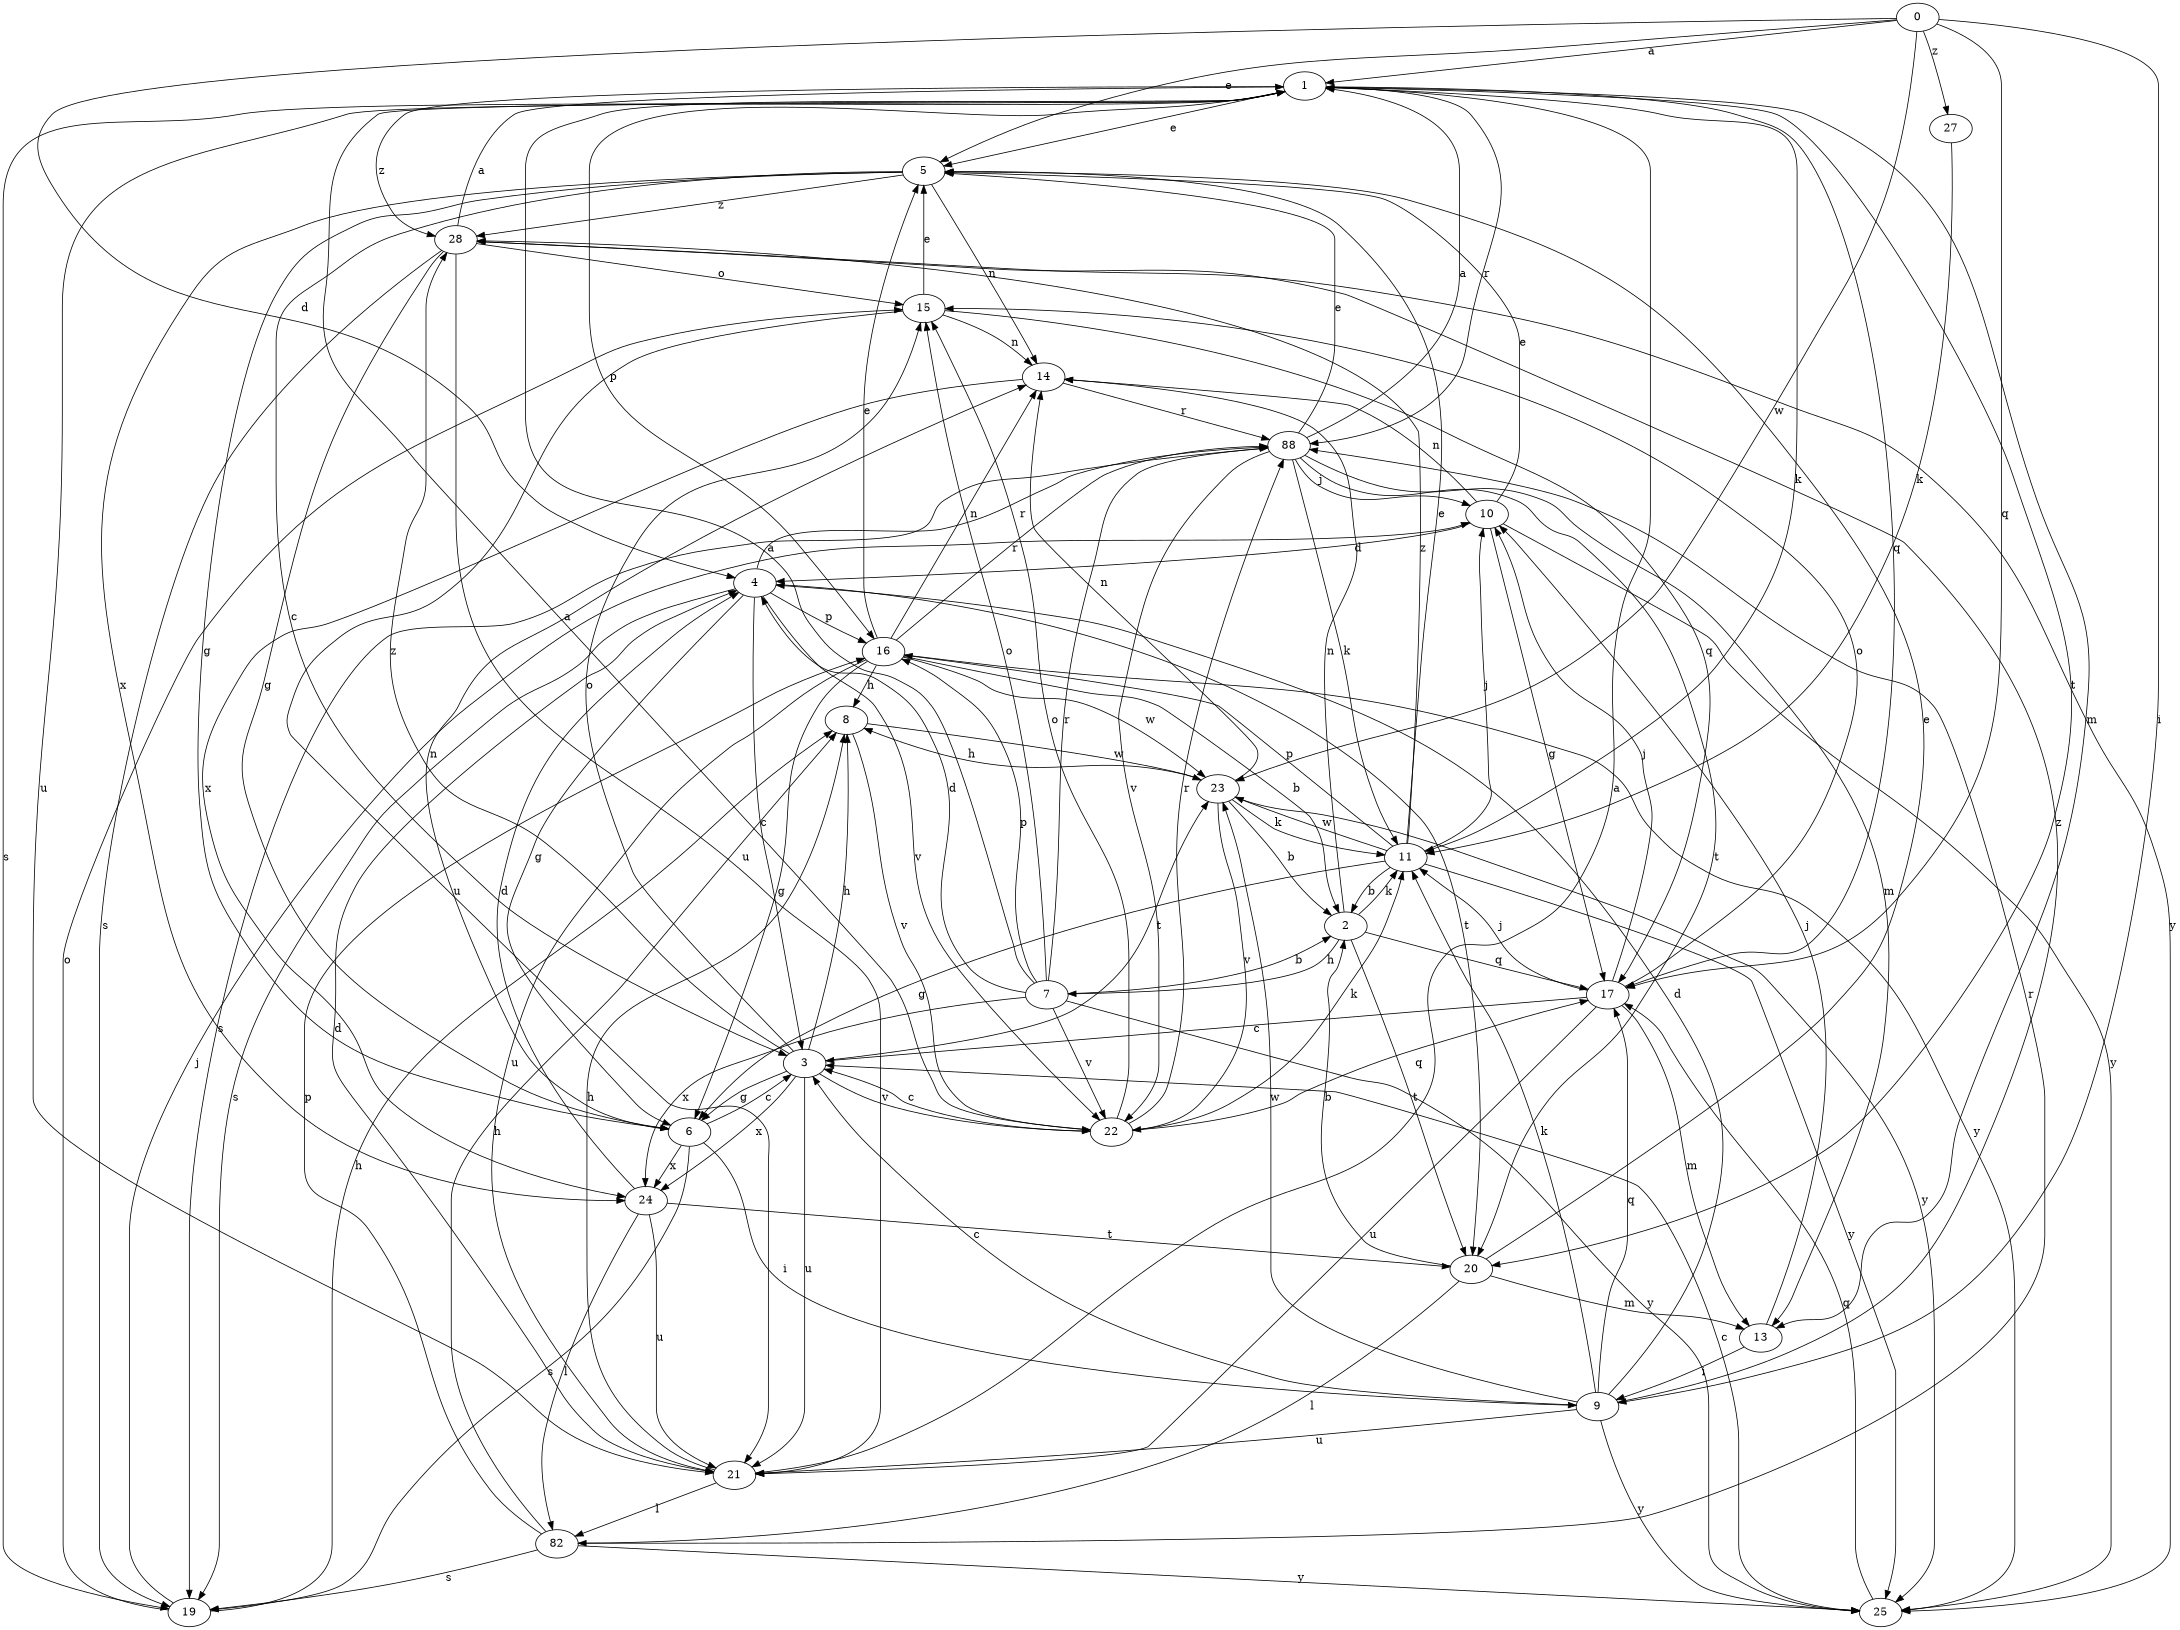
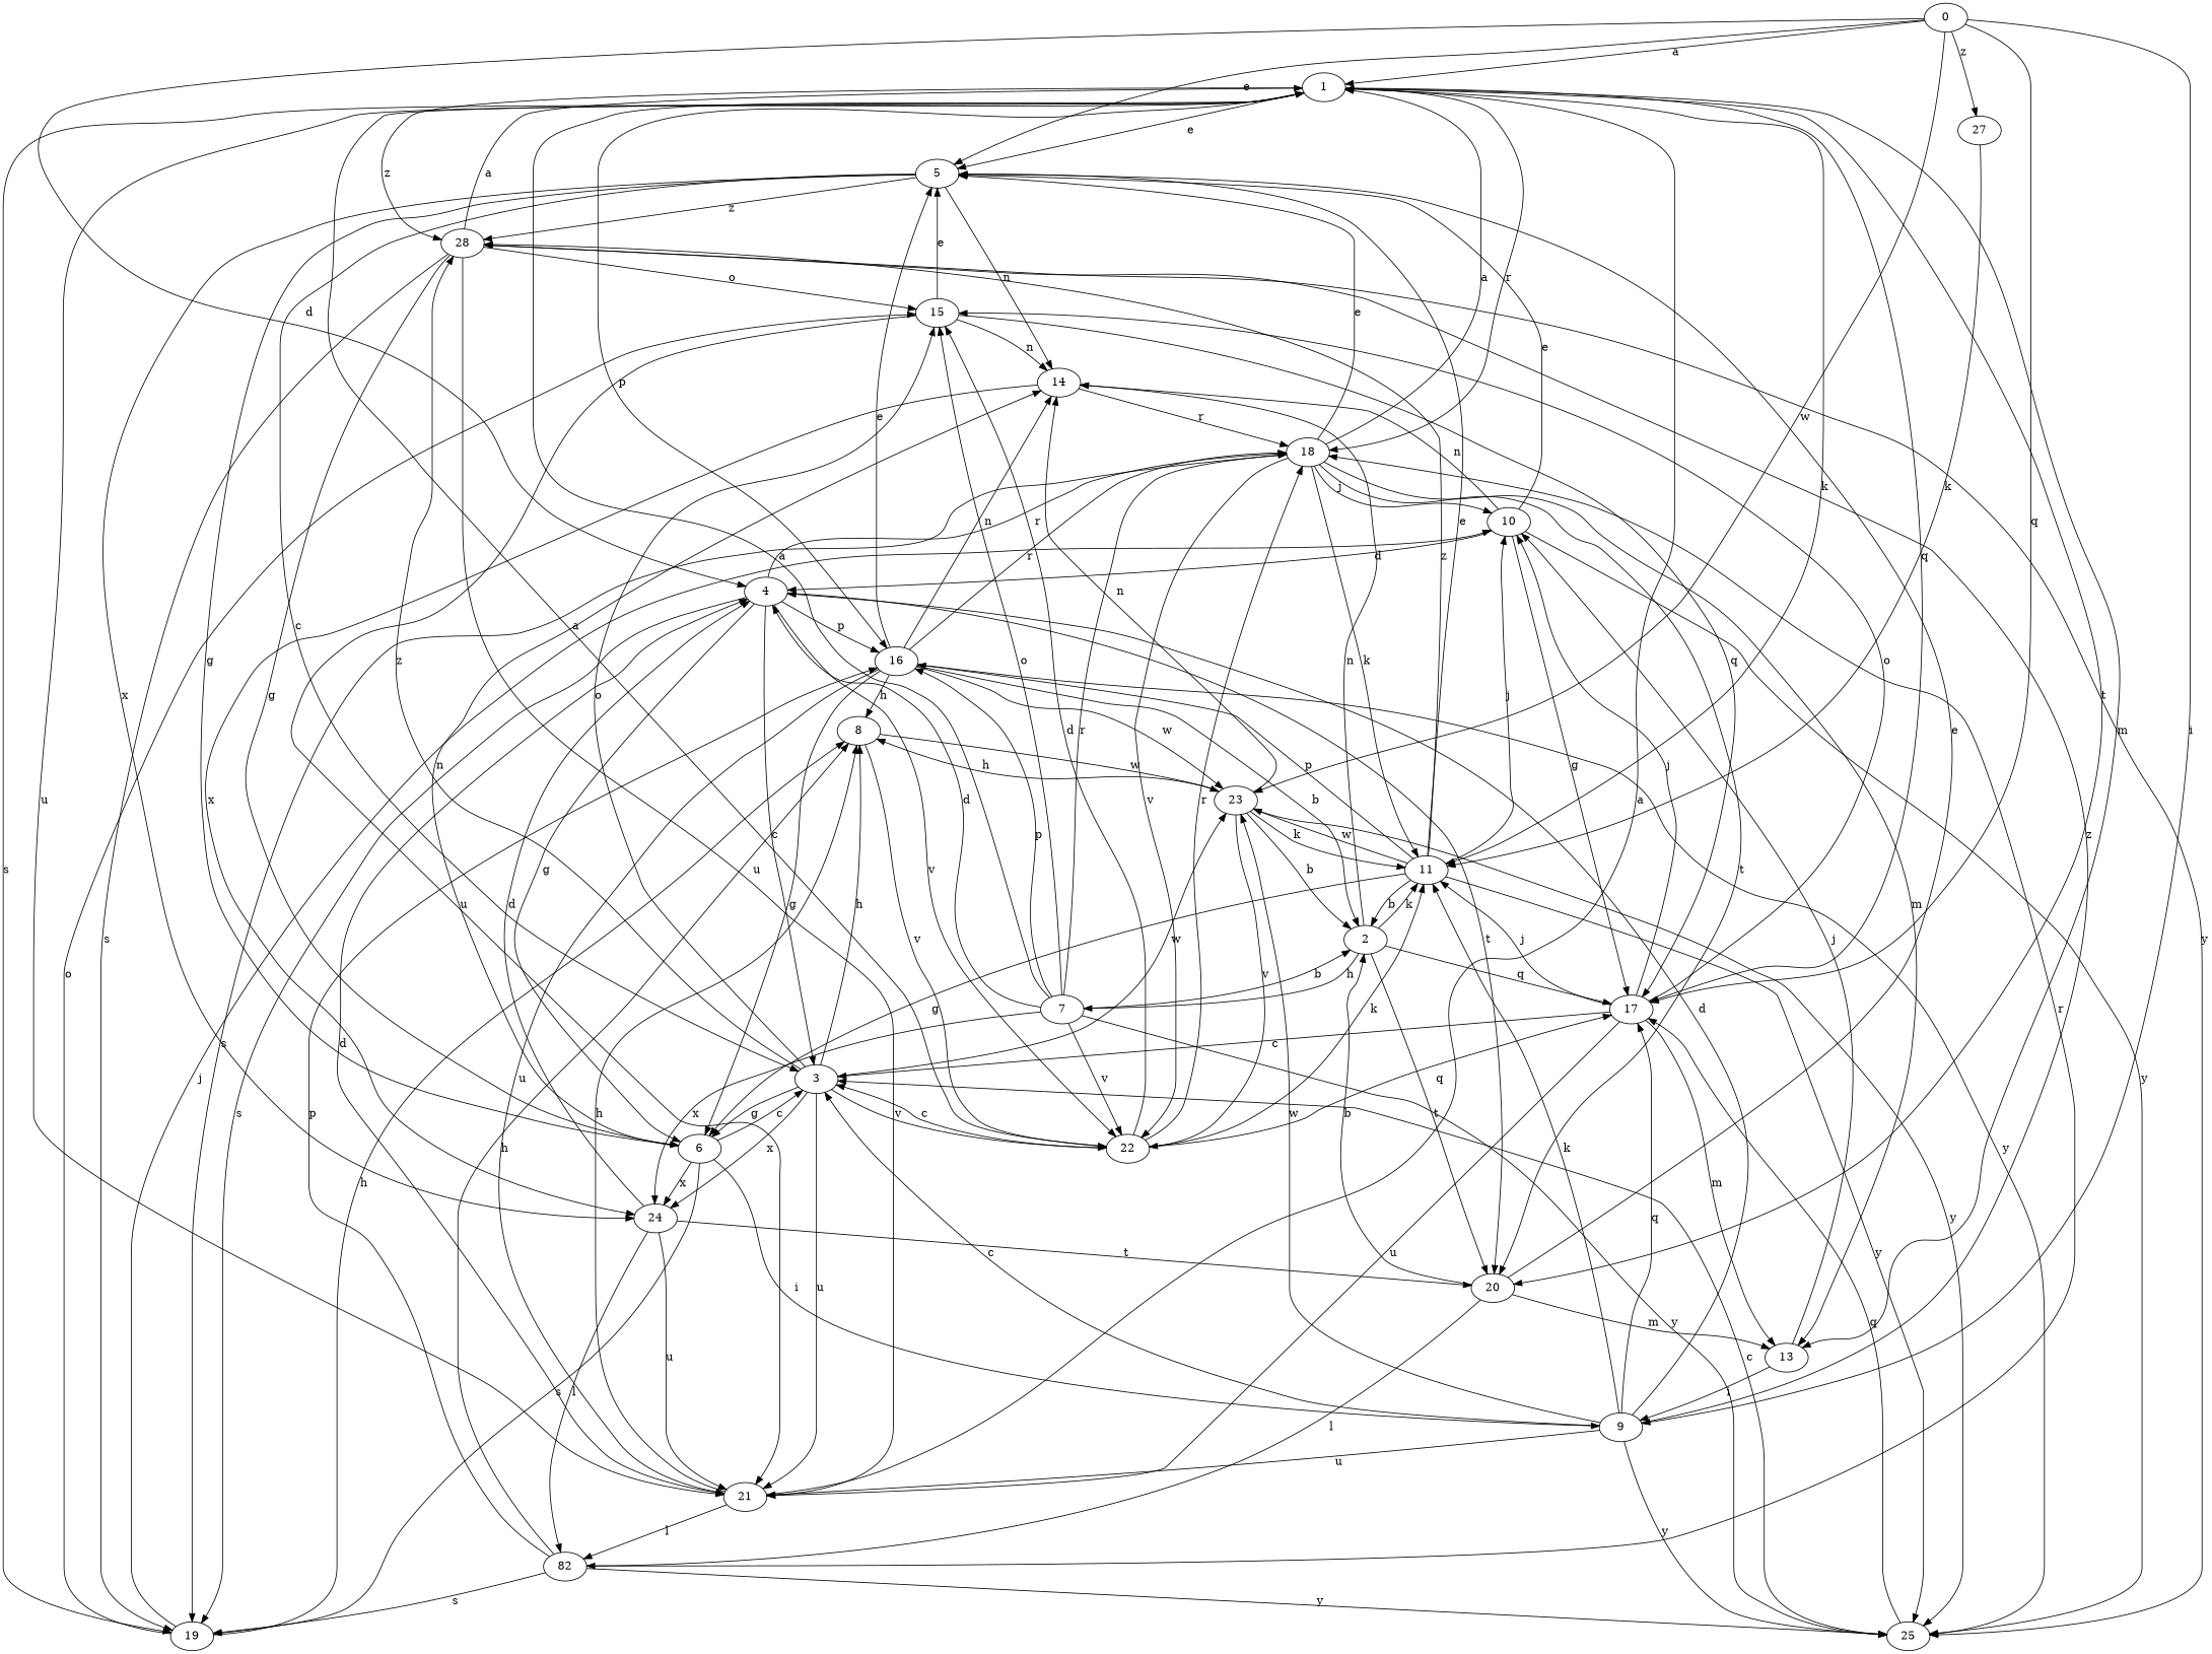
  strict digraph {
    0
    1
    4
    5
    9
    17
    23
    27
    11
    13
    16
-   18 [label=88]
+   18
    19
    20
    21
    28
    3
    6
    22
    14
    24
    25
    15
    10
    2
    8
    n27 [label=82]
    7
    0 -> 1 [label=a]
    0 -> 4 [label=d]
    0 -> 5 [label=e]
    0 -> 9 [label=i]
    0 -> 17 [label=q]
    0 -> 23 [label=w]
    0 -> 27 [label=z]
    1 -> 5 [label=e]
    1 -> 17 [label=q]
    1 -> 11 [label=k]
    1 -> 13 [label=m]
    1 -> 16 [label=p]
    1 -> 18 [label=r]
    1 -> 19 [label=s]
    1 -> 20 [label=t]
    1 -> 21 [label=u]
    1 -> 28 [label=z]
    4 -> 16 [label=p]
    4 -> 18 [label=r]
    4 -> 19 [label=s]
    4 -> 20 [label=t]
    4 -> 3 [label=c]
    4 -> 6 [label=g]
    4 -> 22 [label=v]
    5 -> 28 [label=z]
    5 -> 3 [label=c]
    5 -> 6 [label=g]
    5 -> 14 [label=n]
    5 -> 24 [label=x]
    9 -> 4 [label=d]
    9 -> 17 [label=q]
    9 -> 23 [label=w]
    9 -> 11 [label=k]
    9 -> 21 [label=u]
    9 -> 28 [label=z]
    9 -> 3 [label=c]
    9 -> 25 [label=y]
    17 -> 11 [label=j]
    17 -> 13 [label=m]
    17 -> 21 [label=u]
    17 -> 3 [label=c]
    17 -> 15 [label=o]
    17 -> 10 [label=j]
    23 -> 11 [label=k]
    23 -> 22 [label=v]
    23 -> 14 [label=n]
    23 -> 25 [label=y]
    23 -> 2 [label=b]
    23 -> 8 [label=h]
    27 -> 11 [label=k]
    11 -> 5 [label=e]
    11 -> 23 [label=w]
    11 -> 16 [label=p]
    11 -> 28 [label=z]
    11 -> 6 [label=g]
    11 -> 25 [label=y]
    11 -> 10 [label=j]
    11 -> 2 [label=b]
    13 -> 9 [label=i]
    13 -> 10 [label=j]
    16 -> 5 [label=e]
    16 -> 23 [label=w]
    16 -> 18 [label=r]
    16 -> 21 [label=u]
    16 -> 6 [label=g]
    16 -> 14 [label=n]
    16 -> 25 [label=y]
    16 -> 2 [label=b]
    16 -> 8 [label=h]
    18 -> 1 [label=a]
    18 -> 5 [label=e]
    18 -> 11 [label=k]
    18 -> 13 [label=m]
    18 -> 19 [label=s]
    18 -> 20 [label=t]
    18 -> 22 [label=v]
    18 -> 10 [label=j]
    19 -> 15 [label=o]
    19 -> 10 [label=j]
    19 -> 8 [label=h]
    20 -> 5 [label=e]
    20 -> 13 [label=m]
    20 -> 2 [label=b]
    20 -> n27 [label=l]
    21 -> 1 [label=a]
    21 -> 4 [label=d]
    21 -> 8 [label=h]
    21 -> n27 [label=l]
    28 -> 1 [label=a]
    28 -> 19 [label=s]
    28 -> 21 [label=u]
    28 -> 6 [label=g]
    28 -> 25 [label=y]
    28 -> 15 [label=o]
-   3 -> 23 [label=t]
+   3 -> 23 [label=w]
    3 -> 21 [label=u]
    3 -> 28 [label=z]
    3 -> 6 [label=g]
    3 -> 22 [label=v]
    3 -> 24 [label=x]
    3 -> 15 [label=o]
    3 -> 8 [label=h]
    6 -> 9 [label=i]
    6 -> 19 [label=s]
    6 -> 3 [label=c]
    6 -> 14 [label=n]
    6 -> 24 [label=x]
    22 -> 1 [label=a]
    22 -> 17 [label=q]
    22 -> 11 [label=k]
    22 -> 18 [label=r]
    22 -> 3 [label=c]
-   22 -> 15 [label=o]
+   22 -> 15 [label=d]
    14 -> 18 [label=r]
    14 -> 24 [label=x]
    24 -> 4 [label=d]
    24 -> 20 [label=t]
    24 -> 21 [label=u]
    24 -> n27 [label=l]
    25 -> 17 [label=q]
    25 -> 3 [label=c]
    15 -> 5 [label=e]
    15 -> 17 [label=q]
    15 -> 21 [label=u]
    15 -> 14 [label=n]
    10 -> 4 [label=d]
    10 -> 5 [label=e]
    10 -> 17 [label=g]
    10 -> 14 [label=n]
    10 -> 25 [label=y]
    2 -> 17 [label=q]
    2 -> 11 [label=k]
    2 -> 20 [label=t]
    2 -> 14 [label=n]
    2 -> 7 [label=h]
    8 -> 23 [label=w]
    8 -> 22 [label=v]
    n27 -> 16 [label=p]
    n27 -> 18 [label=r]
    n27 -> 19 [label=s]
    n27 -> 25 [label=y]
    n27 -> 8 [label=h]
    7 -> 1 [label=a]
    7 -> 4 [label=d]
    7 -> 16 [label=p]
    7 -> 18 [label=r]
    7 -> 22 [label=v]
    7 -> 24 [label=x]
    7 -> 25 [label=y]
    7 -> 15 [label=o]
    7 -> 2 [label=b]
  }
